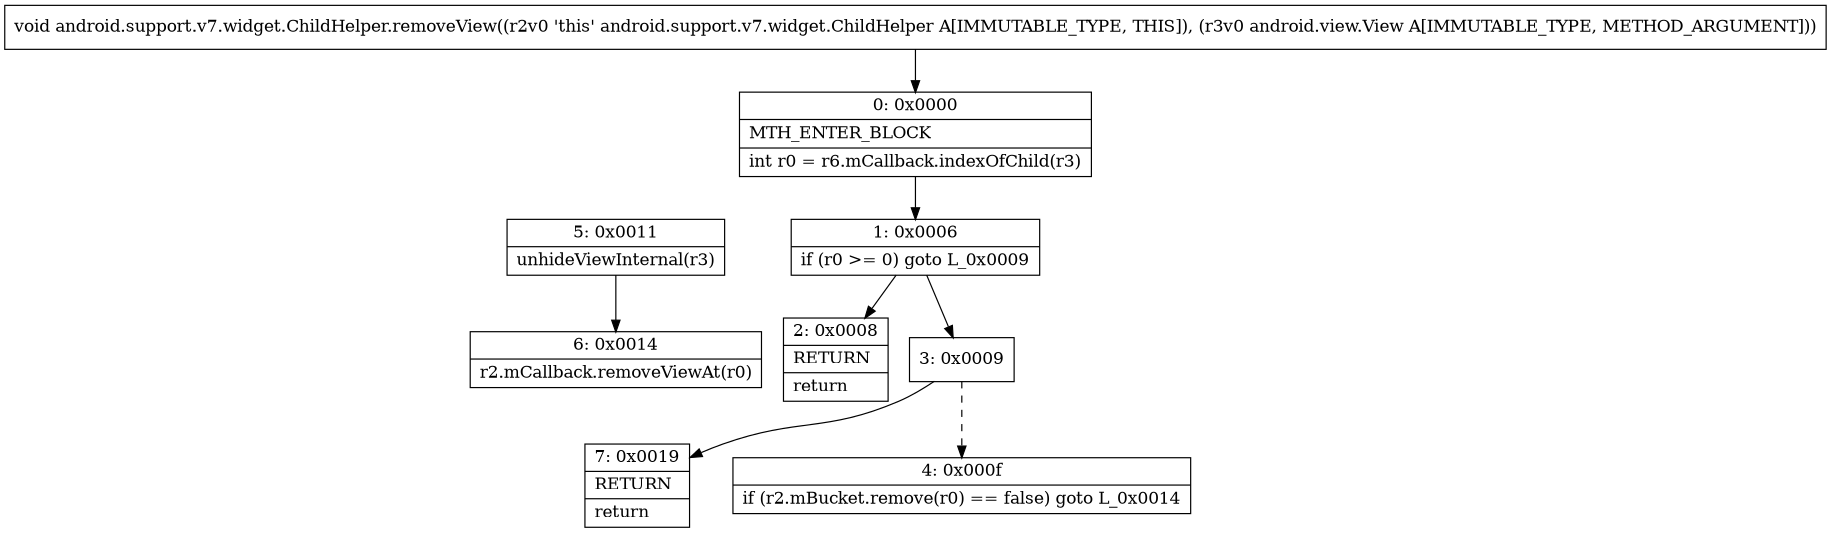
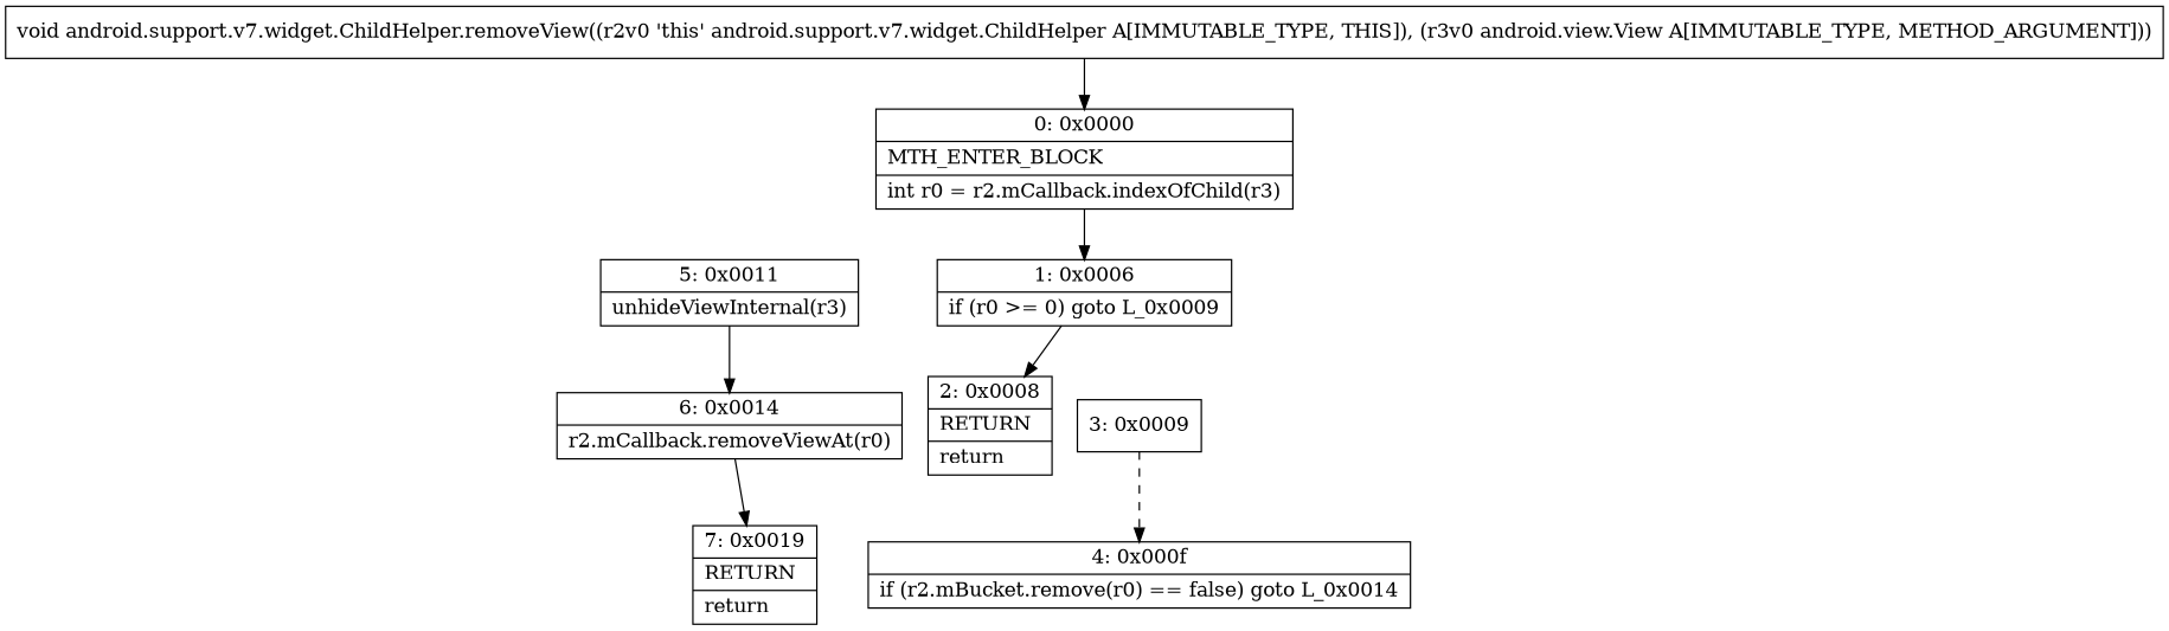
  digraph {
    node [shape=record]
-   n1 [label="{0\:\ 0x0000|MTH_ENTER_BLOCK\l|int r0 = r6.mCallback.indexOfChild(r3)\l}"]
+   n1 [label="{0\:\ 0x0000|MTH_ENTER_BLOCK\l|int r0 = r2.mCallback.indexOfChild(r3)\l}"]
    n2 [label="{1\:\ 0x0006|if (r0 \>= 0) goto L_0x0009\l}"]
    n3 [label="{2\:\ 0x0008|RETURN\l|return\l}"]
    n4 [label="{3\:\ 0x0009}"]
    n5 [label="{4\:\ 0x000f|if (r2.mBucket.remove(r0) == false) goto L_0x0014\l}"]
    n6 [label="{5\:\ 0x0011|unhideViewInternal(r3)\l}"]
    n7 [label="{6\:\ 0x0014|r2.mCallback.removeViewAt(r0)\l}"]
    n8 [label="{7\:\ 0x0019|RETURN\l|return\l}"]
    n9 [label="{void android.support.v7.widget.ChildHelper.removeView((r2v0 'this' android.support.v7.widget.ChildHelper A[IMMUTABLE_TYPE, THIS]), (r3v0 android.view.View A[IMMUTABLE_TYPE, METHOD_ARGUMENT])) }"]
    n1 -> n2
    n2 -> n3 [style=solid]
-   n2 -> n4
    n4 -> n5 [style=dashed]
    n6 -> n7
-   n4 -> n8
+   n7 -> n8
    n9 -> n1
  }
